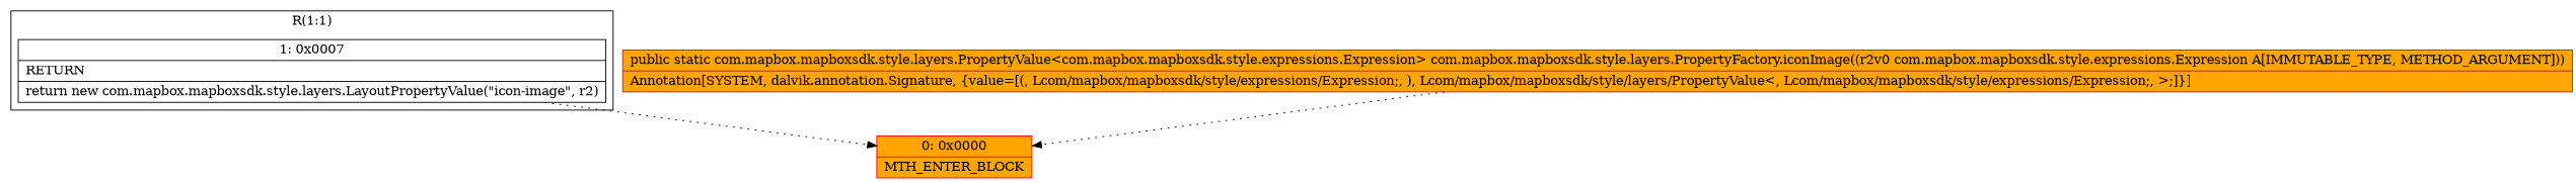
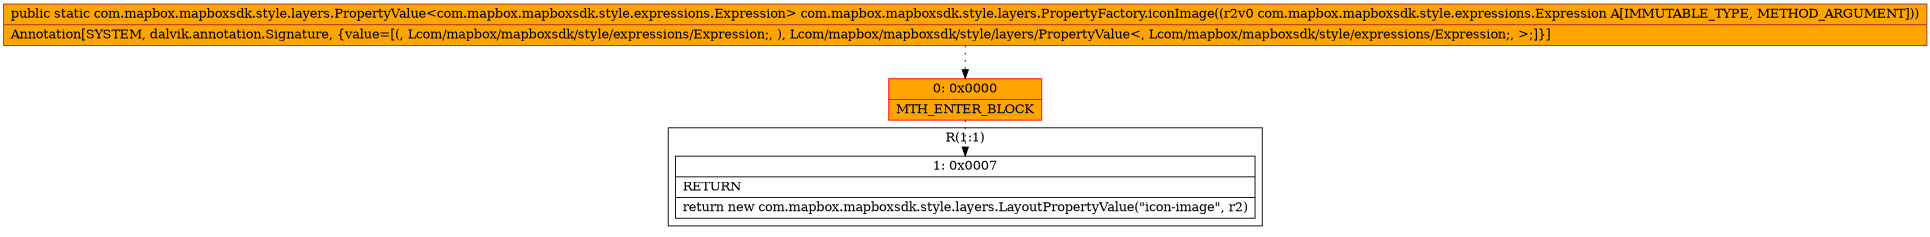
  digraph {
    node [shape=record style=filled fillcolor=orange]
    edge [style=dotted]
    n1 [color=black label="{1\:\ 0x0007|RETURN\l|return new com.mapbox.mapboxsdk.style.layers.LayoutPropertyValue(\"icon\-image\", r2)\l}" fillcolor=white]
    n2 [color=red label="{0\:\ 0x0000|MTH_ENTER_BLOCK\l}"]
    n3 [label="{public static com.mapbox.mapboxsdk.style.layers.PropertyValue\<com.mapbox.mapboxsdk.style.expressions.Expression\> com.mapbox.mapboxsdk.style.layers.PropertyFactory.iconImage((r2v0 com.mapbox.mapboxsdk.style.expressions.Expression A[IMMUTABLE_TYPE, METHOD_ARGUMENT]))  | Annotation[SYSTEM, dalvik.annotation.Signature, \{value=[(, Lcom\/mapbox\/mapboxsdk\/style\/expressions\/Expression;, ), Lcom\/mapbox\/mapboxsdk\/style\/layers\/PropertyValue\<, Lcom\/mapbox\/mapboxsdk\/style\/expressions\/Expression;, \>;]\}]\l}" color=brown]
    subgraph cluster_1 {
      label="R(1:1)"
      n1
    }
-   n1 -> n2
+   n2 -> n1
    n3 -> n2
  }
